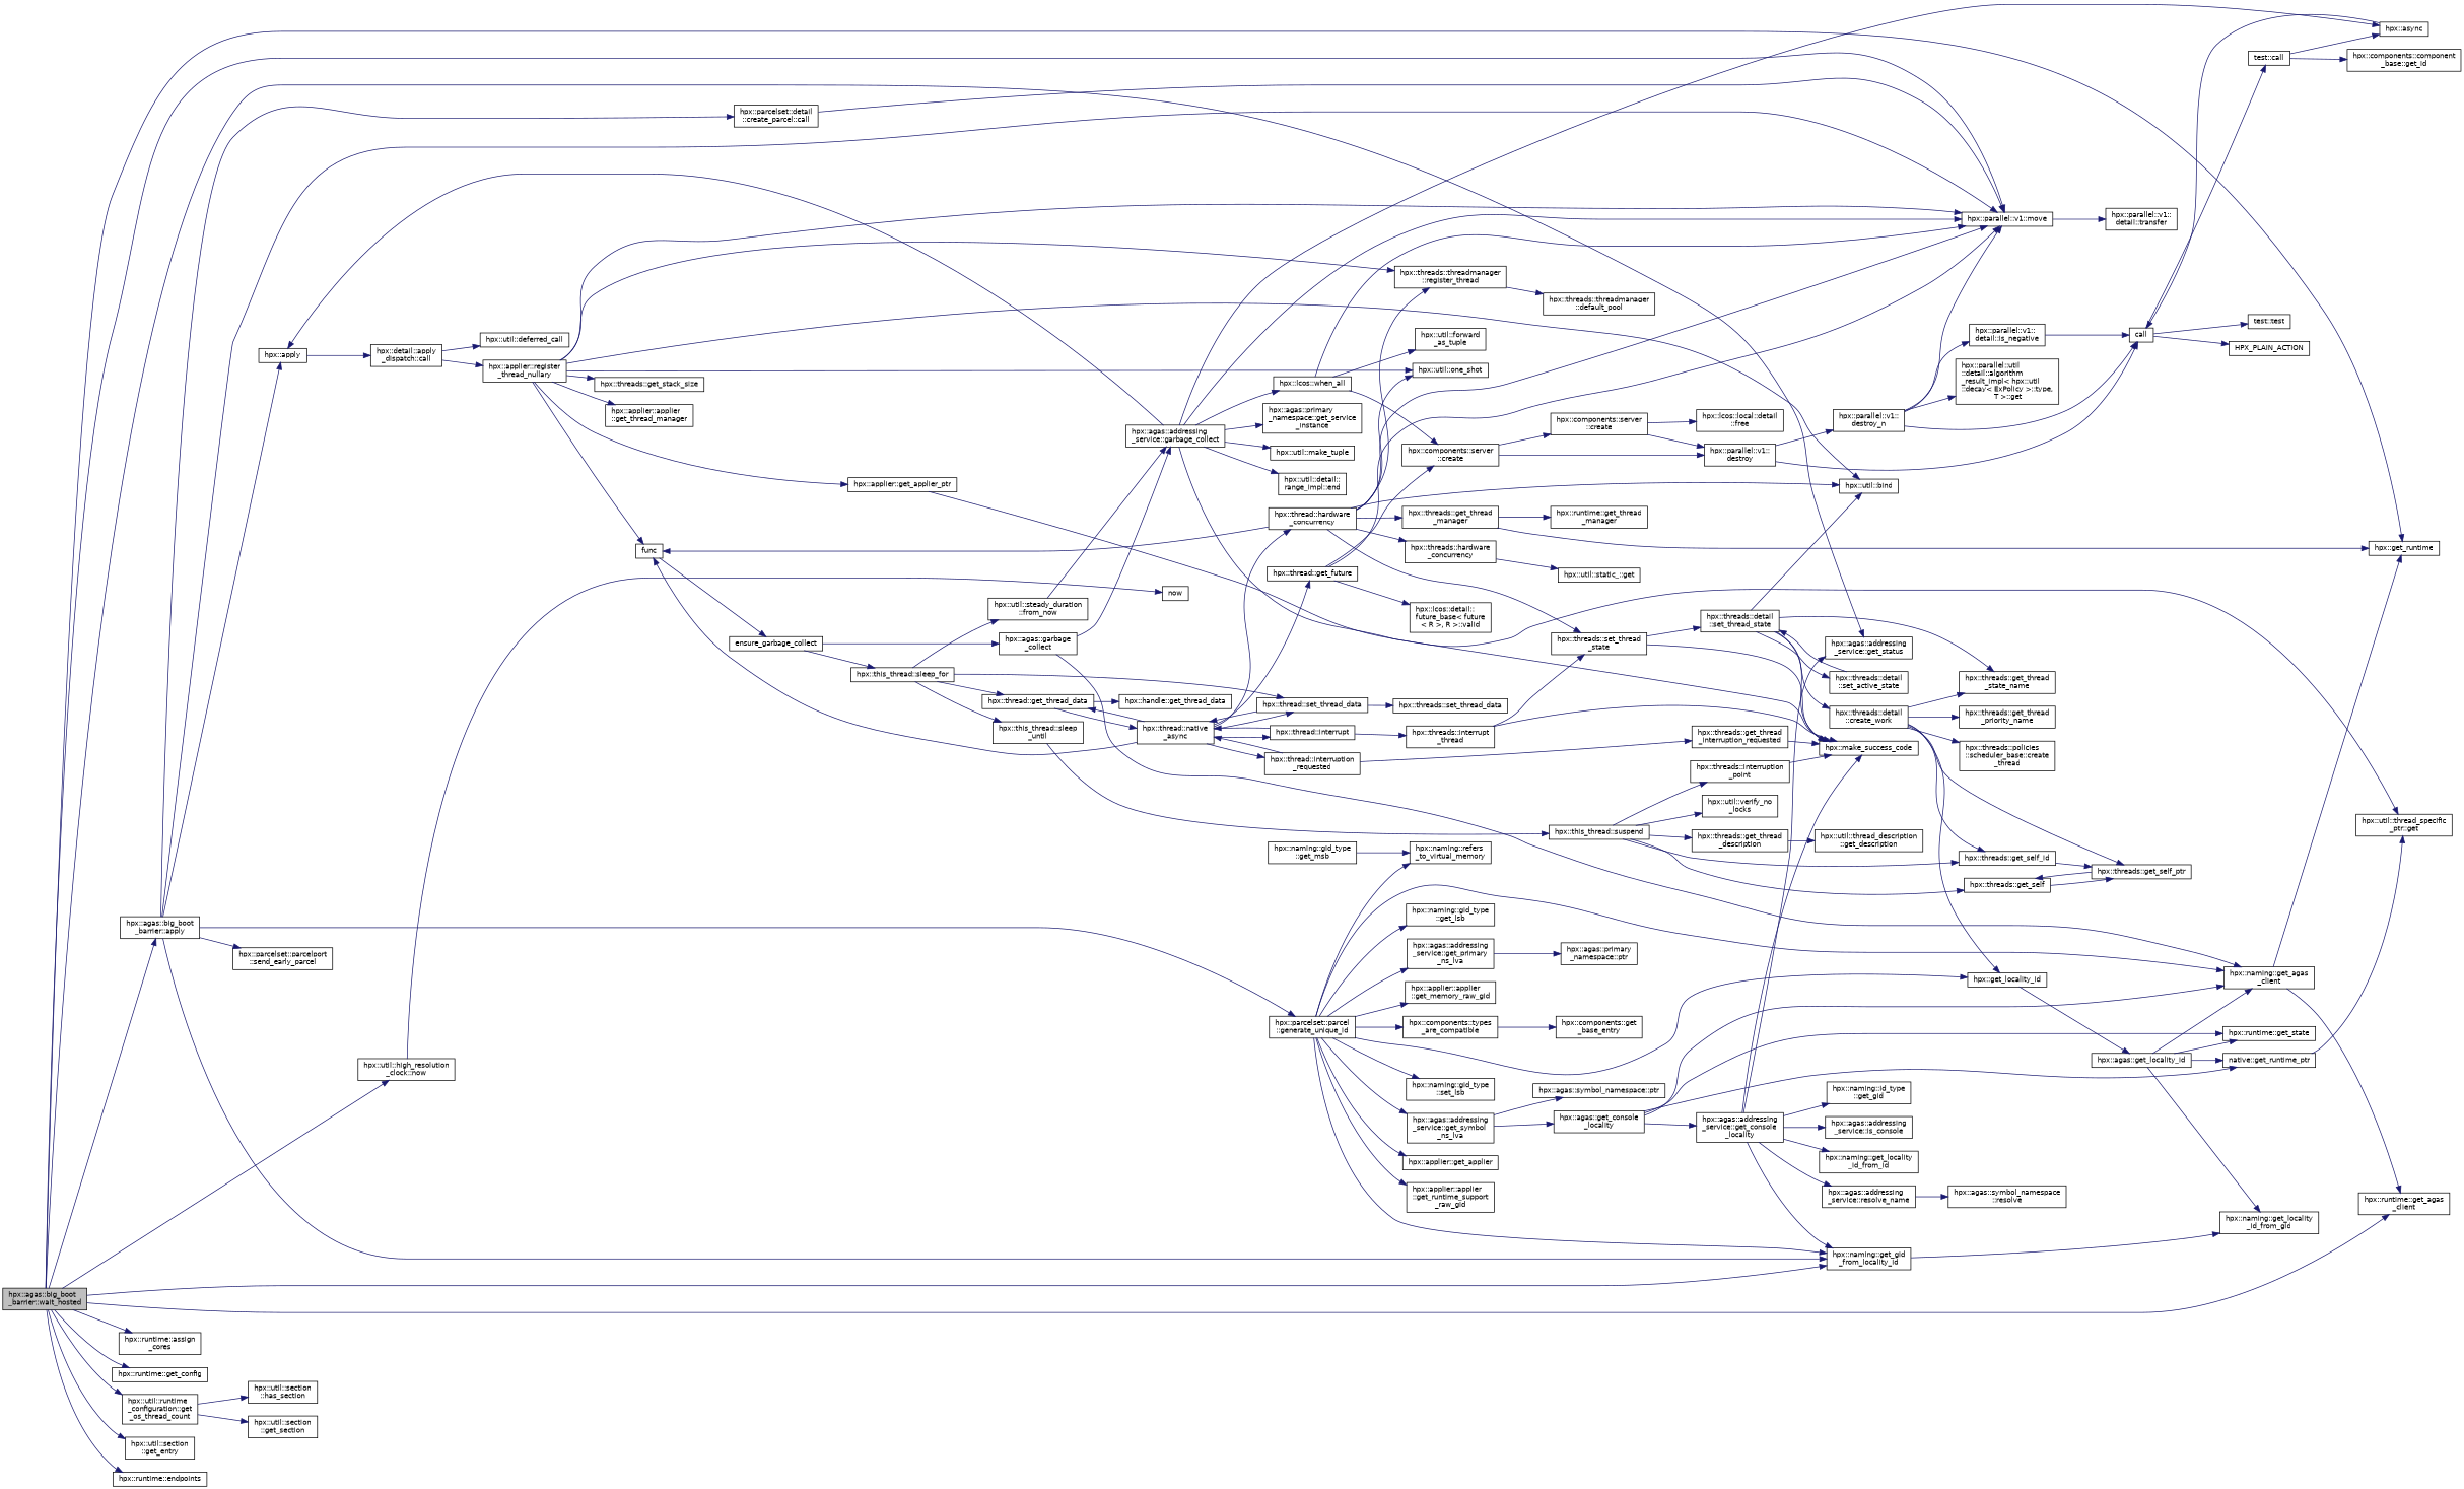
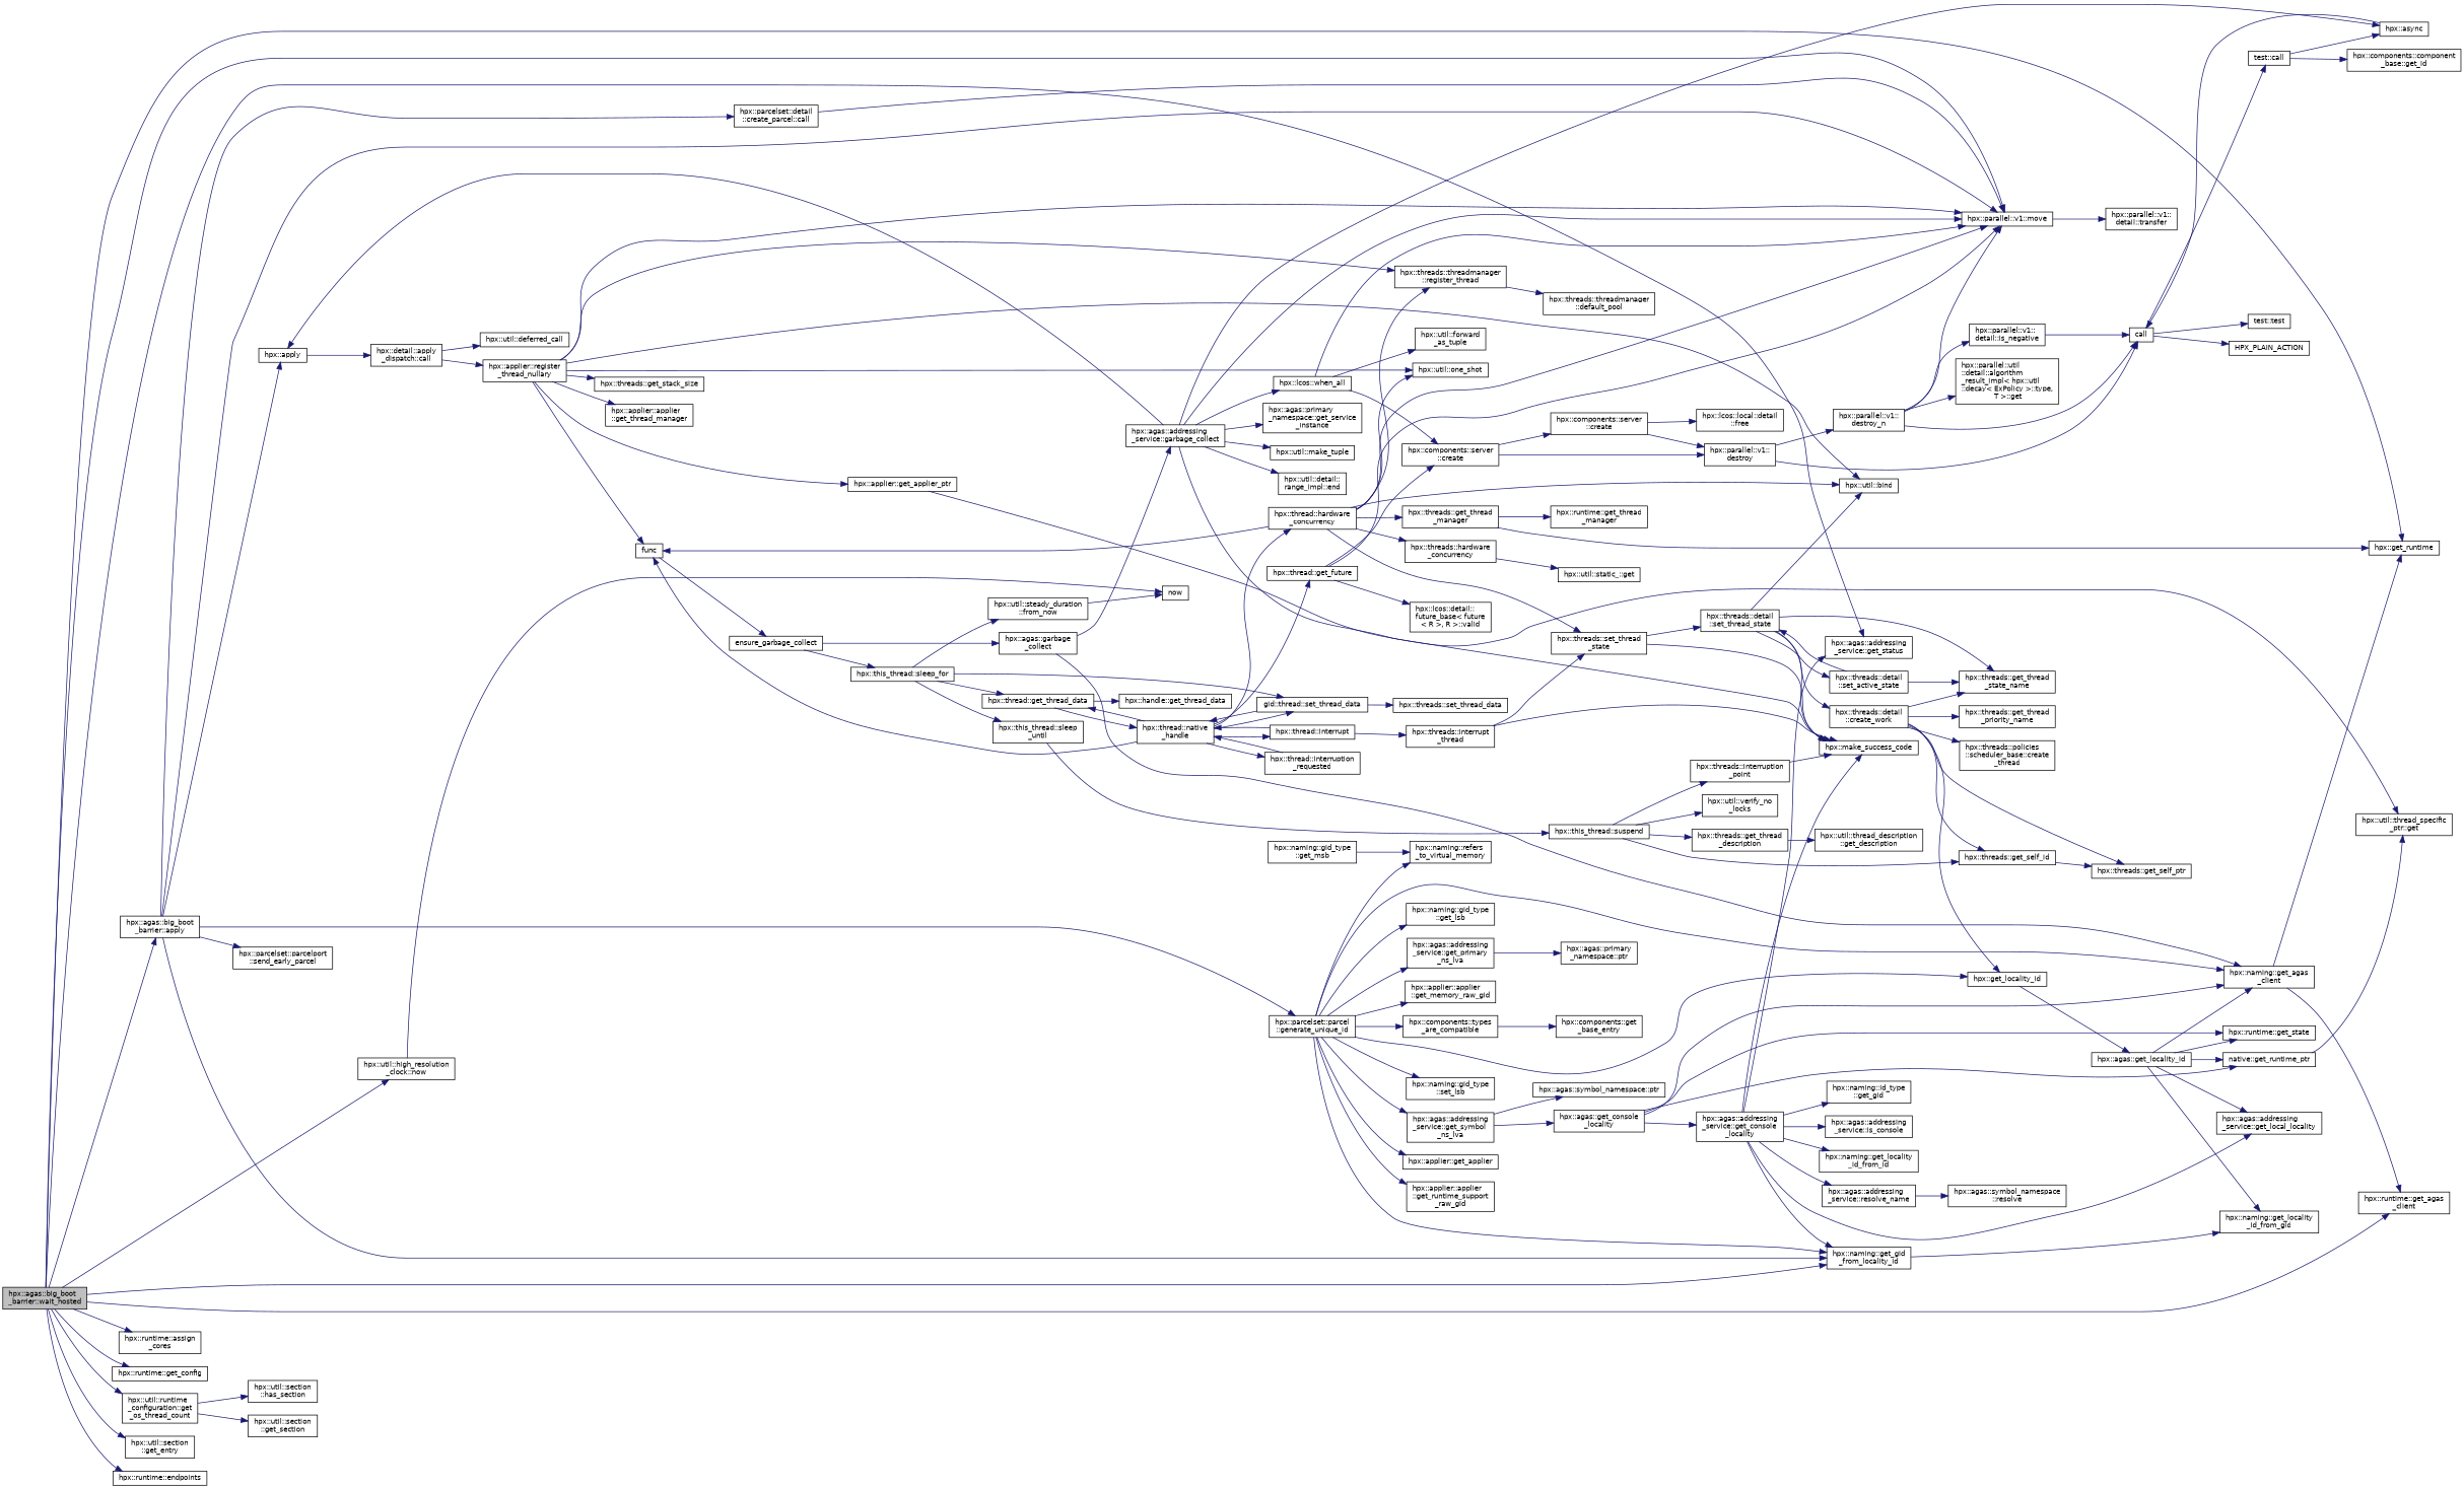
  digraph {
    rankdir=LR
    node [color=black fillcolor=white fontname=Helvetica fontsize=10 shape=record style=filled]
    edge [color=midnightblue fontname=Helvetica fontsize=10 labelfontname=Helvetica labelfontsize=10 style=solid]
    n1 [fillcolor=grey75 fontcolor=black height=0.2 label="hpx::agas::big_boot\l_barrier::wait_hosted" width=0.4]
    n2 [height=0.2 label="hpx::get_runtime" width=0.4]
    n3 [height=0.2 label="hpx::runtime::assign\l_cores" width=0.4]
    n4 [height=0.2 label="hpx::runtime::get_config" width=0.4]
    n5 [height=0.2 label="hpx::util::runtime\l_configuration::get\l_os_thread_count" width=0.4]
    n6 [height=0.2 label="hpx::util::section\l::get_entry" width=0.4]
    n7 [height=0.2 label="hpx::naming::get_gid\l_from_locality_id" width=0.4]
    n8 [height=0.2 label="hpx::runtime::endpoints" width=0.4]
    n9 [height=0.2 label="hpx::util::high_resolution\l_clock::now" width=0.4]
    n10 [height=0.2 label="hpx::agas::big_boot\l_barrier::apply" width=0.4]
    n11 [height=0.2 label="hpx::parallel::v1::move" width=0.4]
    n12 [height=0.2 label="hpx::runtime::get_agas\l_client" width=0.4]
    n13 [height=0.2 label="hpx::agas::addressing\l_service::get_status" width=0.4]
    n14 [height=0.2 label="hpx::util::section\l::has_section" width=0.4]
    n15 [height=0.2 label="hpx::util::section\l::get_section" width=0.4]
    n16 [height=0.2 label="hpx::naming::get_locality\l_id_from_gid" width=0.4]
    n17 [height=0.2 label=now width=0.4]
    n18 [height=0.2 label="hpx::parcelset::detail\l::create_parcel::call" width=0.4]
    n19 [height=0.2 label="hpx::parcelset::parcel\l::generate_unique_id" width=0.4]
    n20 [height=0.2 label="hpx::parcelset::parcelport\l::send_early_parcel" width=0.4]
    n21 [height=0.2 label="hpx::apply" width=0.4]
    n22 [height=0.2 label="hpx::parallel::v1::\ldetail::transfer" width=0.4]
    n23 [height=0.2 label="hpx::get_locality_id" width=0.4]
    n24 [height=0.2 label="hpx::naming::get_agas\l_client" width=0.4]
    n25 [height=0.2 label="hpx::naming::gid_type\l::set_lsb" width=0.4]
    n26 [height=0.2 label="hpx::applier::get_applier" width=0.4]
    n27 [height=0.2 label="hpx::applier::applier\l::get_runtime_support\l_raw_gid" width=0.4]
    n28 [height=0.2 label="hpx::naming::gid_type\l::get_lsb" width=0.4]
    n29 [height=0.2 label="hpx::agas::addressing\l_service::get_primary\l_ns_lva" width=0.4]
    n30 [height=0.2 label="hpx::agas::addressing\l_service::get_symbol\l_ns_lva" width=0.4]
    n31 [height=0.2 label="hpx::naming::refers\l_to_virtual_memory" width=0.4]
    n32 [height=0.2 label="hpx::applier::applier\l::get_memory_raw_gid" width=0.4]
    n33 [height=0.2 label="hpx::components::types\l_are_compatible" width=0.4]
    n34 [height=0.2 label="hpx::detail::apply\l_dispatch::call" width=0.4]
    n35 [height=0.2 label="hpx::agas::get_locality_id" width=0.4]
    n36 [height=0.2 label="hpx::agas::primary\l_namespace::ptr" width=0.4]
    n37 [height=0.2 label="hpx::agas::symbol_namespace::ptr" width=0.4]
    n38 [height=0.2 label="hpx::agas::get_console\l_locality" width=0.4]
    n39 [height=0.2 label="hpx::components::get\l_base_entry" width=0.4]
    n40 [height=0.2 label="native::get_runtime_ptr" width=0.4]
    n41 [height=0.2 label="hpx::runtime::get_state" width=0.4]
+   n42 [height=0.2 label="hpx::agas::addressing\l_service::get_local_locality" width=0.4]
    n43 [height=0.2 label="hpx::util::thread_specific\l_ptr::get" width=0.4]
    n44 [height=0.2 label="hpx::agas::addressing\l_service::get_console\l_locality" width=0.4]
    n45 [height=0.2 label="hpx::make_success_code" width=0.4]
    n46 [height=0.2 label="hpx::agas::addressing\l_service::is_console" width=0.4]
    n47 [height=0.2 label="hpx::agas::addressing\l_service::resolve_name" width=0.4]
    n48 [height=0.2 label="hpx::naming::get_locality\l_id_from_id" width=0.4]
    n49 [height=0.2 label="hpx::naming::id_type\l::get_gid" width=0.4]
    n50 [height=0.2 label="hpx::agas::symbol_namespace\l::resolve" width=0.4]
    n51 [height=0.2 label="hpx::naming::gid_type\l::get_msb" width=0.4]
    n52 [height=0.2 label="hpx::applier::register\l_thread_nullary" width=0.4]
    n53 [height=0.2 label="hpx::util::deferred_call" width=0.4]
    n54 [height=0.2 label="hpx::applier::get_applier_ptr" width=0.4]
    n55 [height=0.2 label=func width=0.4]
    n56 [height=0.2 label="hpx::util::bind" width=0.4]
    n57 [height=0.2 label="hpx::util::one_shot" width=0.4]
    n58 [height=0.2 label="hpx::threads::threadmanager\l::register_thread" width=0.4]
    n59 [height=0.2 label="hpx::threads::get_stack_size" width=0.4]
    n60 [height=0.2 label="hpx::applier::applier\l::get_thread_manager" width=0.4]
    n61 [height=0.2 label=ensure_garbage_collect width=0.4]
    n62 [height=0.2 label="hpx::threads::threadmanager\l::default_pool" width=0.4]
    n63 [height=0.2 label="hpx::this_thread::sleep_for" width=0.4]
    n64 [height=0.2 label="hpx::agas::garbage\l_collect" width=0.4]
    n65 [height=0.2 label="hpx::this_thread::sleep\l_until" width=0.4]
    n66 [height=0.2 label="hpx::util::steady_duration\l::from_now" width=0.4]
    n67 [height=0.2 label="hpx::thread::get_thread_data" width=0.4]
-   n68 [height=0.2 label="hpx::thread::set_thread_data" width=0.4]
+   n68 [height=0.2 label="gid::thread::set_thread_data" width=0.4]
    n69 [height=0.2 label="hpx::agas::addressing\l_service::garbage_collect" width=0.4]
    n70 [height=0.2 label="hpx::this_thread::suspend" width=0.4]
    n71 [height=0.2 label="hpx::handle::get_thread_data" width=0.4]
-   n72 [height=0.2 label="hpx::thread::native\l_async" width=0.4]
+   n72 [height=0.2 label="hpx::thread::native\l_handle" width=0.4]
    n73 [height=0.2 label="hpx::threads::set_thread_data" width=0.4]
-   n74 [height=0.2 label="hpx::threads::get_self" width=0.4]
    n75 [height=0.2 label="hpx::threads::get_self_id" width=0.4]
    n76 [height=0.2 label="hpx::threads::interruption\l_point" width=0.4]
    n77 [height=0.2 label="hpx::util::verify_no\l_locks" width=0.4]
    n78 [height=0.2 label="hpx::threads::get_thread\l_description" width=0.4]
    n79 [height=0.2 label="hpx::threads::get_self_ptr" width=0.4]
    n80 [height=0.2 label="hpx::util::thread_description\l::get_description" width=0.4]
    n81 [height=0.2 label="hpx::thread::hardware\l_concurrency" width=0.4]
    n82 [height=0.2 label="hpx::thread::interrupt" width=0.4]
    n83 [height=0.2 label="hpx::thread::interruption\l_requested" width=0.4]
    n84 [height=0.2 label="hpx::thread::get_future" width=0.4]
    n85 [height=0.2 label="hpx::threads::hardware\l_concurrency" width=0.4]
    n86 [height=0.2 label="hpx::threads::get_thread\l_manager" width=0.4]
    n87 [height=0.2 label="hpx::threads::set_thread\l_state" width=0.4]
    n88 [height=0.2 label="hpx::threads::interrupt\l_thread" width=0.4]
-   n89 [height=0.2 label="hpx::threads::get_thread\l_interruption_requested" width=0.4]
    n90 [height=0.2 label="hpx::lcos::detail::\lfuture_base\< future\l\< R \>, R \>::valid" width=0.4]
    n91 [height=0.2 label="hpx::components::server\l::create" width=0.4]
    n92 [height=0.2 label="hpx::util::static_::get" width=0.4]
    n93 [height=0.2 label="hpx::runtime::get_thread\l_manager" width=0.4]
    n94 [height=0.2 label="hpx::threads::detail\l::set_thread_state" width=0.4]
    n95 [height=0.2 label="hpx::threads::get_thread\l_state_name" width=0.4]
    n96 [height=0.2 label="hpx::threads::detail\l::set_active_state" width=0.4]
    n97 [height=0.2 label="hpx::threads::detail\l::create_work" width=0.4]
    n98 [height=0.2 label="hpx::threads::get_thread\l_priority_name" width=0.4]
    n99 [height=0.2 label="hpx::threads::policies\l::scheduler_base::create\l_thread" width=0.4]
    n100 [height=0.2 label="hpx::components::server\l::create" width=0.4]
    n101 [height=0.2 label="hpx::parallel::v1::\ldestroy" width=0.4]
    n102 [height=0.2 label="hpx::lcos::local::detail\l::free" width=0.4]
    n103 [height=0.2 label=call width=0.4]
    n104 [height=0.2 label="hpx::parallel::v1::\ldestroy_n" width=0.4]
    n105 [height=0.2 label="test::test" width=0.4]
    n106 [height=0.2 label=HPX_PLAIN_ACTION width=0.4]
    n107 [height=0.2 label="test::call" width=0.4]
    n108 [height=0.2 label="hpx::parallel::v1::\ldetail::is_negative" width=0.4]
    n109 [height=0.2 label="hpx::parallel::util\l::detail::algorithm\l_result_impl\< hpx::util\l::decay\< ExPolicy \>::type,\l T \>::get" width=0.4]
    n110 [height=0.2 label="hpx::async" width=0.4]
    n111 [height=0.2 label="hpx::components::component\l_base::get_id" width=0.4]
    n112 [height=0.2 label="hpx::agas::primary\l_namespace::get_service\l_instance" width=0.4]
    n113 [height=0.2 label="hpx::util::make_tuple" width=0.4]
    n114 [height=0.2 label="hpx::util::detail::\lrange_impl::end" width=0.4]
    n115 [height=0.2 label="hpx::lcos::when_all" width=0.4]
    n116 [height=0.2 label="hpx::util::forward\l_as_tuple" width=0.4]
    n1 -> n2
    n1 -> n3
    n1 -> n4
    n1 -> n5
    n1 -> n6
    n1 -> n7
    n1 -> n8
    n1 -> n9
    n1 -> n10
    n1 -> n11
    n1 -> n12
    n1 -> n13
    n5 -> n14
    n5 -> n15
    n7 -> n16
    n9 -> n17
    n10 -> n7
    n10 -> n11
    n10 -> n18
    n10 -> n19
    n10 -> n20
    n10 -> n21
    n11 -> n22
    n18 -> n11
    n19 -> n7
    n19 -> n23
    n19 -> n24
    n19 -> n25
    n19 -> n26
    n19 -> n27
    n19 -> n28
    n19 -> n29
    n19 -> n30
    n19 -> n31
    n19 -> n32
    n19 -> n33
    n21 -> n34
    n23 -> n35
    n24 -> n2
    n24 -> n12
    n29 -> n36
    n30 -> n37
    n30 -> n38
    n33 -> n39
    n34 -> n52
    n34 -> n53
    n35 -> n16
    n35 -> n24
    n35 -> n40
    n35 -> n41
+   n35 -> n42
    n38 -> n24
    n38 -> n40
    n38 -> n41
    n38 -> n44
    n40 -> n43
    n44 -> n7
    n44 -> n13
+   n44 -> n42
    n44 -> n45
    n44 -> n46
    n44 -> n47
    n44 -> n48
    n44 -> n49
    n47 -> n50
    n51 -> n31
    n52 -> n11
    n52 -> n54
    n52 -> n55
    n52 -> n56
    n52 -> n57
    n52 -> n58
    n52 -> n59
    n52 -> n60
    n54 -> n43
    n55 -> n61
    n58 -> n62
    n61 -> n63
    n61 -> n64
    n63 -> n65
    n63 -> n66
    n63 -> n67
    n63 -> n68
    n64 -> n24
    n64 -> n69
    n65 -> n70
-   n66 -> n69
+   n66 -> n17
    n67 -> n71
    n67 -> n72
    n68 -> n72
    n68 -> n73
    n69 -> n11
    n69 -> n21
    n69 -> n45
    n69 -> n110
    n69 -> n112
    n69 -> n113
    n69 -> n114
    n69 -> n115
-   n70 -> n74
    n70 -> n75
    n70 -> n76
    n70 -> n77
    n70 -> n78
    n72 -> n55
    n72 -> n67
    n72 -> n68
    n72 -> n81
    n72 -> n82
    n72 -> n83
    n72 -> n84
-   n74 -> n79
    n75 -> n79
    n76 -> n45
    n78 -> n80
-   n79 -> n74
    n81 -> n11
    n81 -> n55
    n81 -> n56
    n81 -> n57
    n81 -> n58
    n81 -> n85
    n81 -> n86
    n81 -> n87
    n82 -> n72
    n82 -> n88
    n83 -> n72
-   n83 -> n89
    n84 -> n11
    n84 -> n90
    n84 -> n91
    n85 -> n92
    n86 -> n2
    n86 -> n93
    n87 -> n45
    n87 -> n94
    n88 -> n45
    n88 -> n87
-   n89 -> n45
    n91 -> n100
    n91 -> n101
    n94 -> n45
    n94 -> n56
    n94 -> n95
    n94 -> n96
    n94 -> n97
    n96 -> n94
+   n96 -> n95
    n97 -> n23
    n97 -> n75
    n97 -> n79
    n97 -> n95
    n97 -> n98
    n97 -> n99
    n100 -> n101
    n100 -> n102
    n101 -> n103
    n101 -> n104
    n103 -> n105
    n103 -> n106
    n103 -> n107
    n104 -> n11
    n104 -> n103
    n104 -> n108
    n104 -> n109
    n107 -> n110
    n107 -> n111
    n108 -> n103
    n110 -> n103
    n115 -> n11
    n115 -> n91
    n115 -> n116
  }
